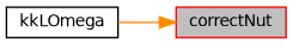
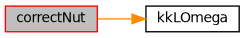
  digraph {
    rankdir=LR
    node [fontname=Helvetica fontsize=10 shape=record]
    n1 [color=red fillcolor=grey75 fontcolor=black height=0.2 label=correctNut style=filled width=0.4]
    n2 [color=black height=0.2 label=kkLOmega width=0.4]
-   n2 -> n1 [color=darkorange fontname=Helvetica fontsize=10 labelfontname=Helvetica labelfontsize=10 style=solid]
+   n1 -> n2 [color=darkorange fontname=Helvetica fontsize=10 labelfontname=Helvetica labelfontsize=10 style=solid]
  }
